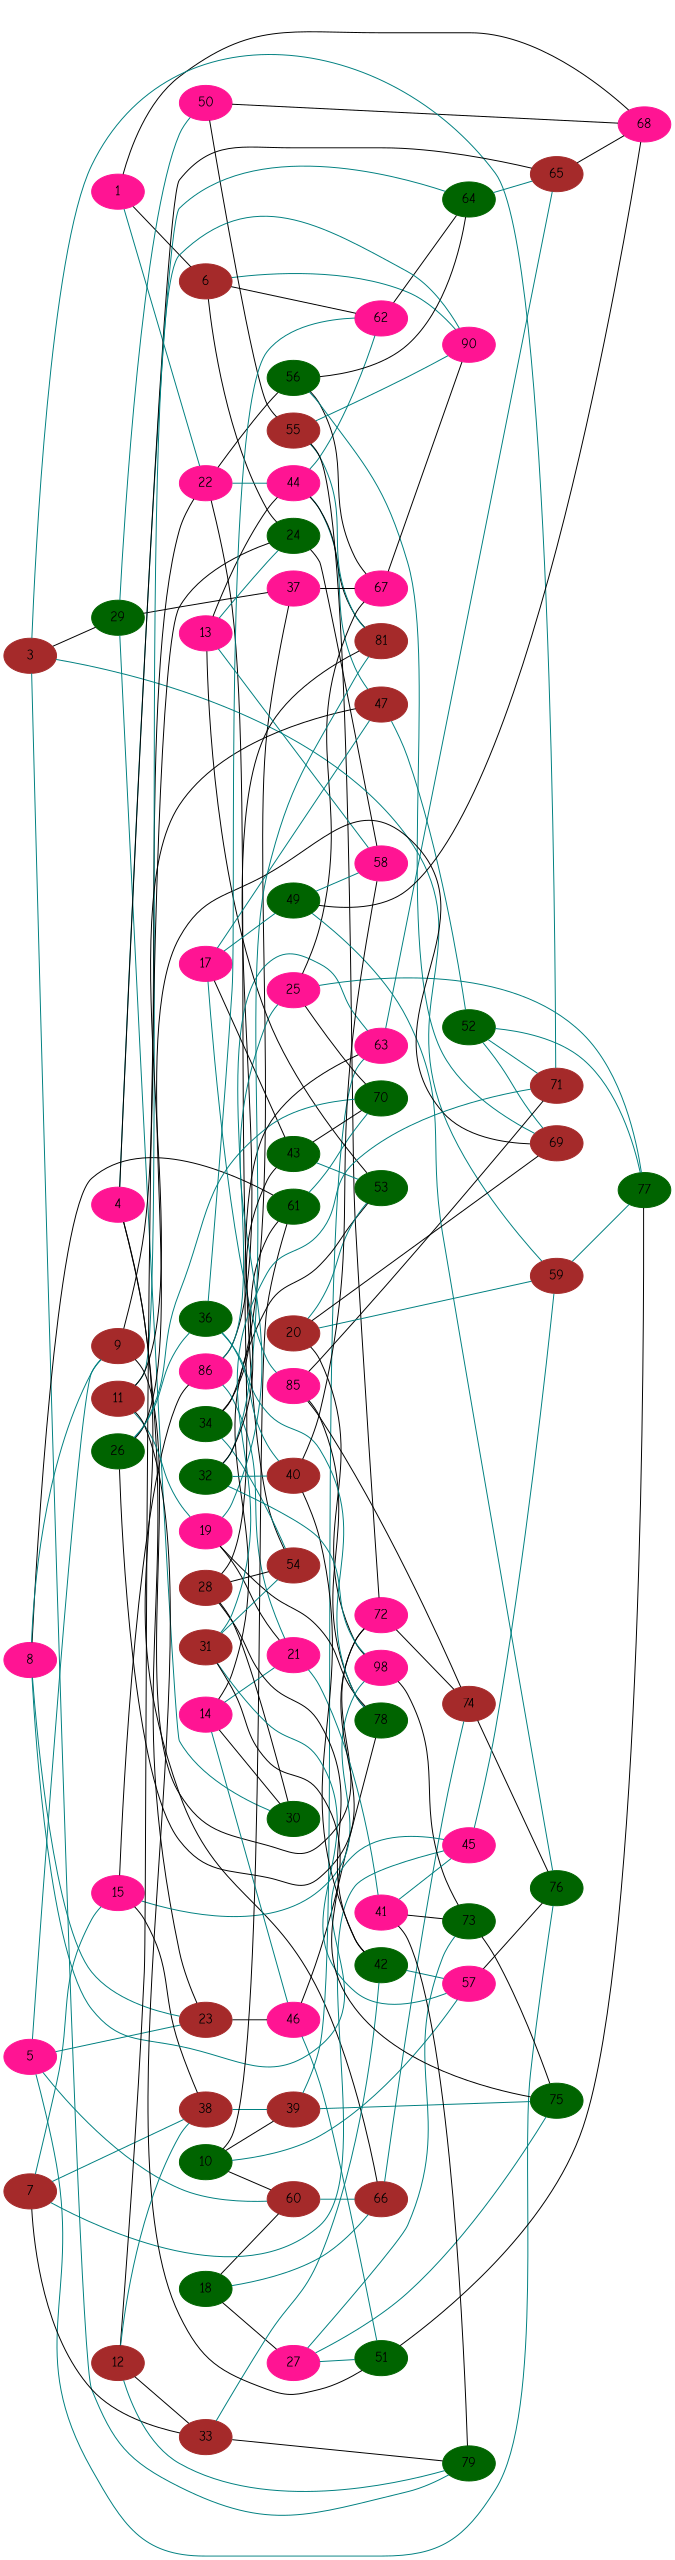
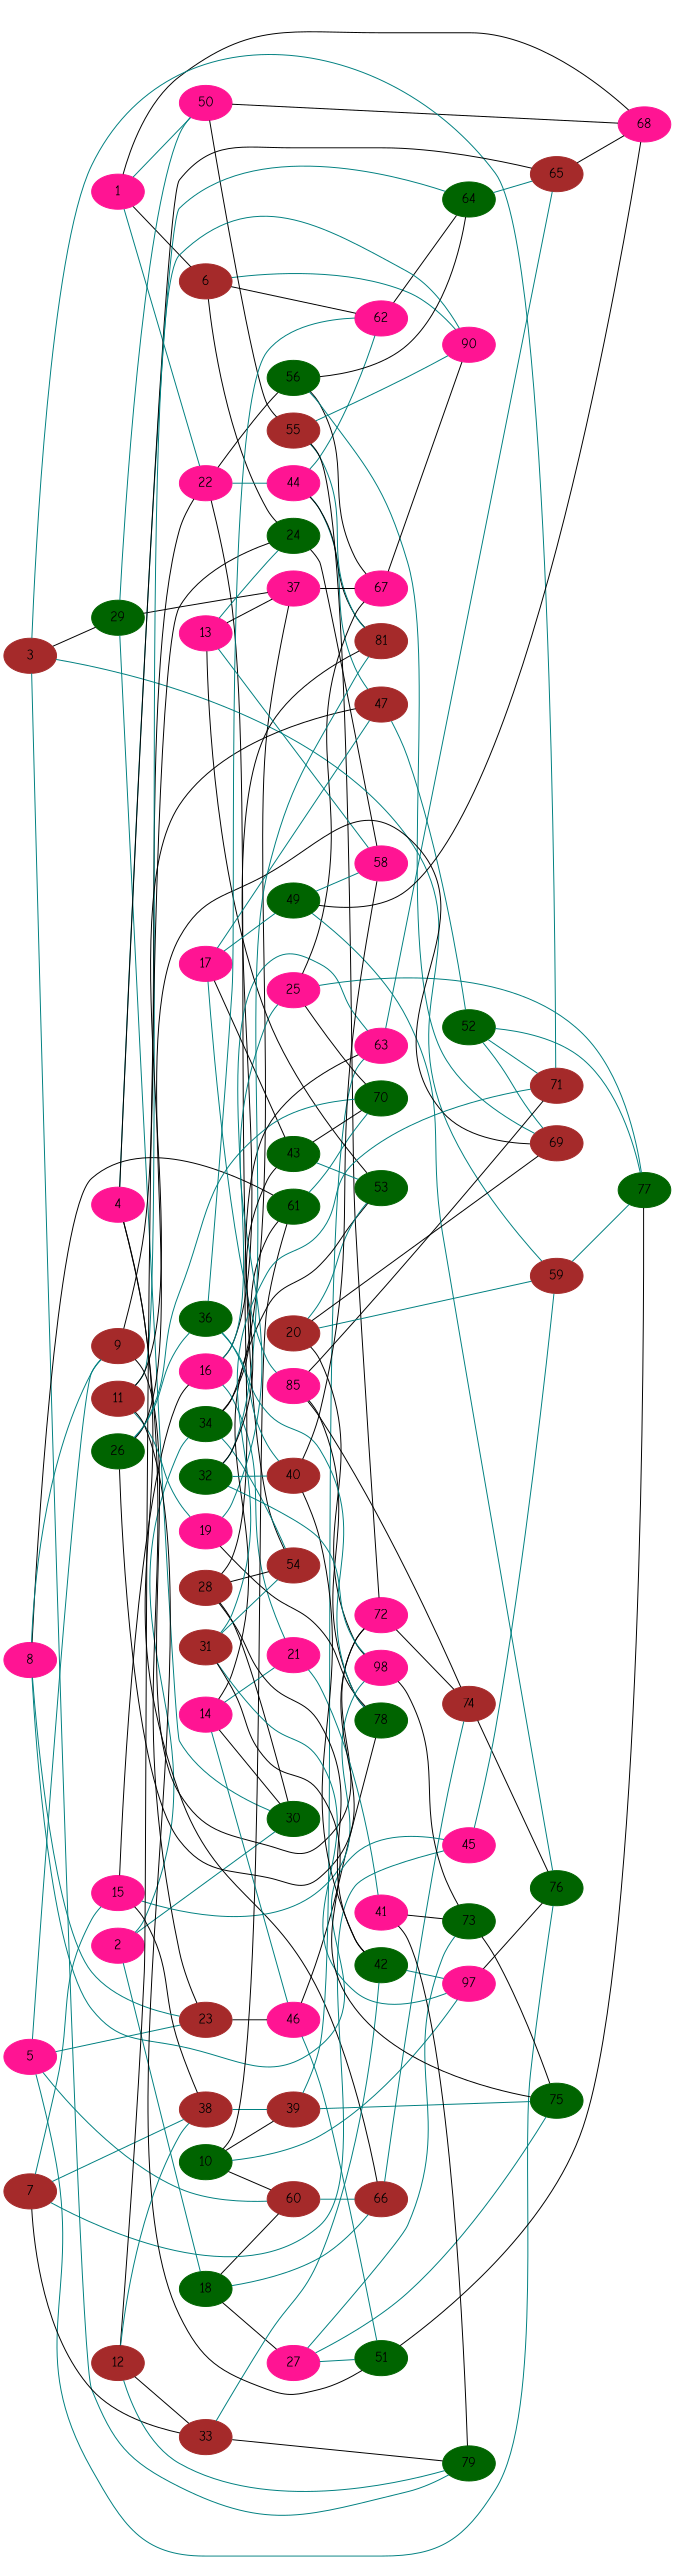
  graph {
    fontname="Comic Neue"
    rankdir=LR
    node [color=deeppink fontname="Comic Neue" style=filled]
    edge [color=teal fontname="Comic Neue"]
    6 [color=brown]
    1
    22
    50
    68
    24 [color=darkgreen]
    62
    n8 [label=90]
    44
    54 [color=brown]
    56 [color=darkgreen]
    55 [color=brown]
    18 [color=darkgreen]
+   2
    30 [color=darkgreen]
    34 [color=darkgreen]
    66 [color=brown]
    60 [color=brown]
    27
    61 [color=darkgreen]
    37
    47 [color=brown]
    81 [color=brown]
    3 [color=brown]
    29 [color=darkgreen]
    59 [color=brown]
    71 [color=brown]
    79 [color=darkgreen]
    77 [color=darkgreen]
    23 [color=brown]
    4
    64 [color=darkgreen]
    65 [color=brown]
    46
    74 [color=brown]
    5
    9 [color=brown]
    76 [color=darkgreen]
    72
    58
    7 [color=brown]
    15
    33 [color=brown]
    38 [color=brown]
    45
-   16 [label=86]
+   16
    n47 [label=98]
    42 [color=darkgreen]
    39 [color=brown]
    8
    70 [color=darkgreen]
    10 [color=darkgreen]
-   57
+   57 [label=97]
    63
    75 [color=darkgreen]
    11 [color=brown]
    19
    51 [color=darkgreen]
    21
    25
    78 [color=darkgreen]
    52 [color=darkgreen]
    12 [color=brown]
    13
    53 [color=darkgreen]
    67
    14
    41
    73 [color=darkgreen]
    17
    n71 [label=85]
    43 [color=darkgreen]
    49 [color=darkgreen]
    20 [color=brown]
    69 [color=brown]
    26 [color=darkgreen]
    36 [color=darkgreen]
    40 [color=brown]
    28 [color=brown]
    31 [color=brown]
    32 [color=darkgreen]
    6 -- 24 [color=black]
    6 -- 62 [color=black]
    6 -- n8
    1 -- 6 [color=black]
    1 -- 22
+   1 -- 50
    1 -- 68 [color=black]
    22 -- 44
    22 -- 54 [color=black]
    22 -- 56 [color=black]
    50 -- 68 [color=black]
    50 -- 55 [color=black]
    24 -- 58 [color=black]
    62 -- 64 [color=black]
    44 -- 62
    44 -- 47
    44 -- 81 [color=black]
    56 -- 64 [color=black]
    56 -- 67 [color=black]
    56 -- 69
    55 -- n8
    55 -- 81
    55 -- 72 [color=black]
    18 -- 66
    18 -- 60 [color=black]
    18 -- 27 [color=black]
+   2 -- 18
+   2 -- 30
+   2 -- 34
    34 -- 54
    34 -- 61 [color=black]
    34 -- 37 [color=black]
    66 -- 74
    60 -- 66
    27 -- 75
    27 -- 51
    27 -- 73
    61 -- 70
    37 -- 67 [color=black]
    47 -- 52
    3 -- 29 [color=black]
    3 -- 59
    3 -- 71
    3 -- 79
    29 -- 50
    29 -- 30
    29 -- 37 [color=black]
    59 -- 77
    23 -- 46 [color=black]
    4 -- 66 [color=black]
    4 -- 23 [color=black]
    4 -- 64
    4 -- 65 [color=black]
    64 -- 65
    65 -- 68 [color=black]
    46 -- 51
    46 -- 78 [color=black]
    74 -- 76 [color=black]
    5 -- 60
    5 -- 23
    5 -- 9
    5 -- 76
    9 -- 22 [color=black]
    9 -- 72 [color=black]
    72 -- 74 [color=black]
    7 -- 15
    7 -- 33 [color=black]
    7 -- 38
    7 -- 45
    15 -- 38 [color=black]
    15 -- 16 [color=black]
    15 -- n47
    33 -- 79 [color=black]
    33 -- 42
    38 -- 39
    45 -- 59
    16 -- 81 [color=black]
    16 -- 63
    16 -- 21
    n47 -- 73 [color=black]
    42 -- 57
    39 -- 63
    39 -- 75
    8 -- 61 [color=black]
    8 -- 23
    8 -- 9
    8 -- 45
    10 -- 60 [color=black]
    10 -- 61 [color=black]
    10 -- 39 [color=black]
    10 -- 57
    57 -- 76 [color=black]
    63 -- 65
    11 -- n8
    11 -- 47 [color=black]
    11 -- 19
    11 -- 51 [color=black]
-   19 -- 21 [color=black]
    19 -- 25
    19 -- 78 [color=black]
    51 -- 77 [color=black]
    21 -- 41
    25 -- 77
    25 -- 70 [color=black]
    25 -- 67 [color=black]
    52 -- 71
    52 -- 77
    52 -- 69
    12 -- 24 [color=black]
    12 -- 79
    12 -- 33 [color=black]
    12 -- 38
    13 -- 24
-   13 -- 44 [color=black]
+   13 -- 37 [color=black]
    13 -- 58
    13 -- 53 [color=black]
    67 -- n8 [color=black]
    14 -- 30 [color=black]
    14 -- 46
    14 -- 21
    14 -- 53 [color=black]
    41 -- 79 [color=black]
-   41 -- 45
    41 -- 73 [color=black]
    73 -- 75 [color=black]
    17 -- 47
    17 -- n71
    17 -- 43 [color=black]
    17 -- 49
    n71 -- 71 [color=black]
    n71 -- 74 [color=black]
    n71 -- 78 [color=black]
    43 -- 70 [color=black]
    43 -- 53
    49 -- 68 [color=black]
    49 -- 76
    49 -- 58
    20 -- 59
    20 -- n47 [color=black]
    20 -- 53
    20 -- 69 [color=black]
    26 -- 72 [color=black]
    26 -- 70
    26 -- 69 [color=black]
    26 -- 36
    36 -- 62
    36 -- 78
    36 -- 40
    40 -- 58 [color=black]
    40 -- 42 [color=black]
    28 -- 54 [color=black]
    28 -- 30 [color=black]
    28 -- 42 [color=black]
    28 -- 63 [color=black]
    31 -- 54
    31 -- 71
    31 -- 57
    31 -- 75 [color=black]
    32 -- 81
    32 -- n47
    32 -- 43 [color=black]
    32 -- 40
  }
